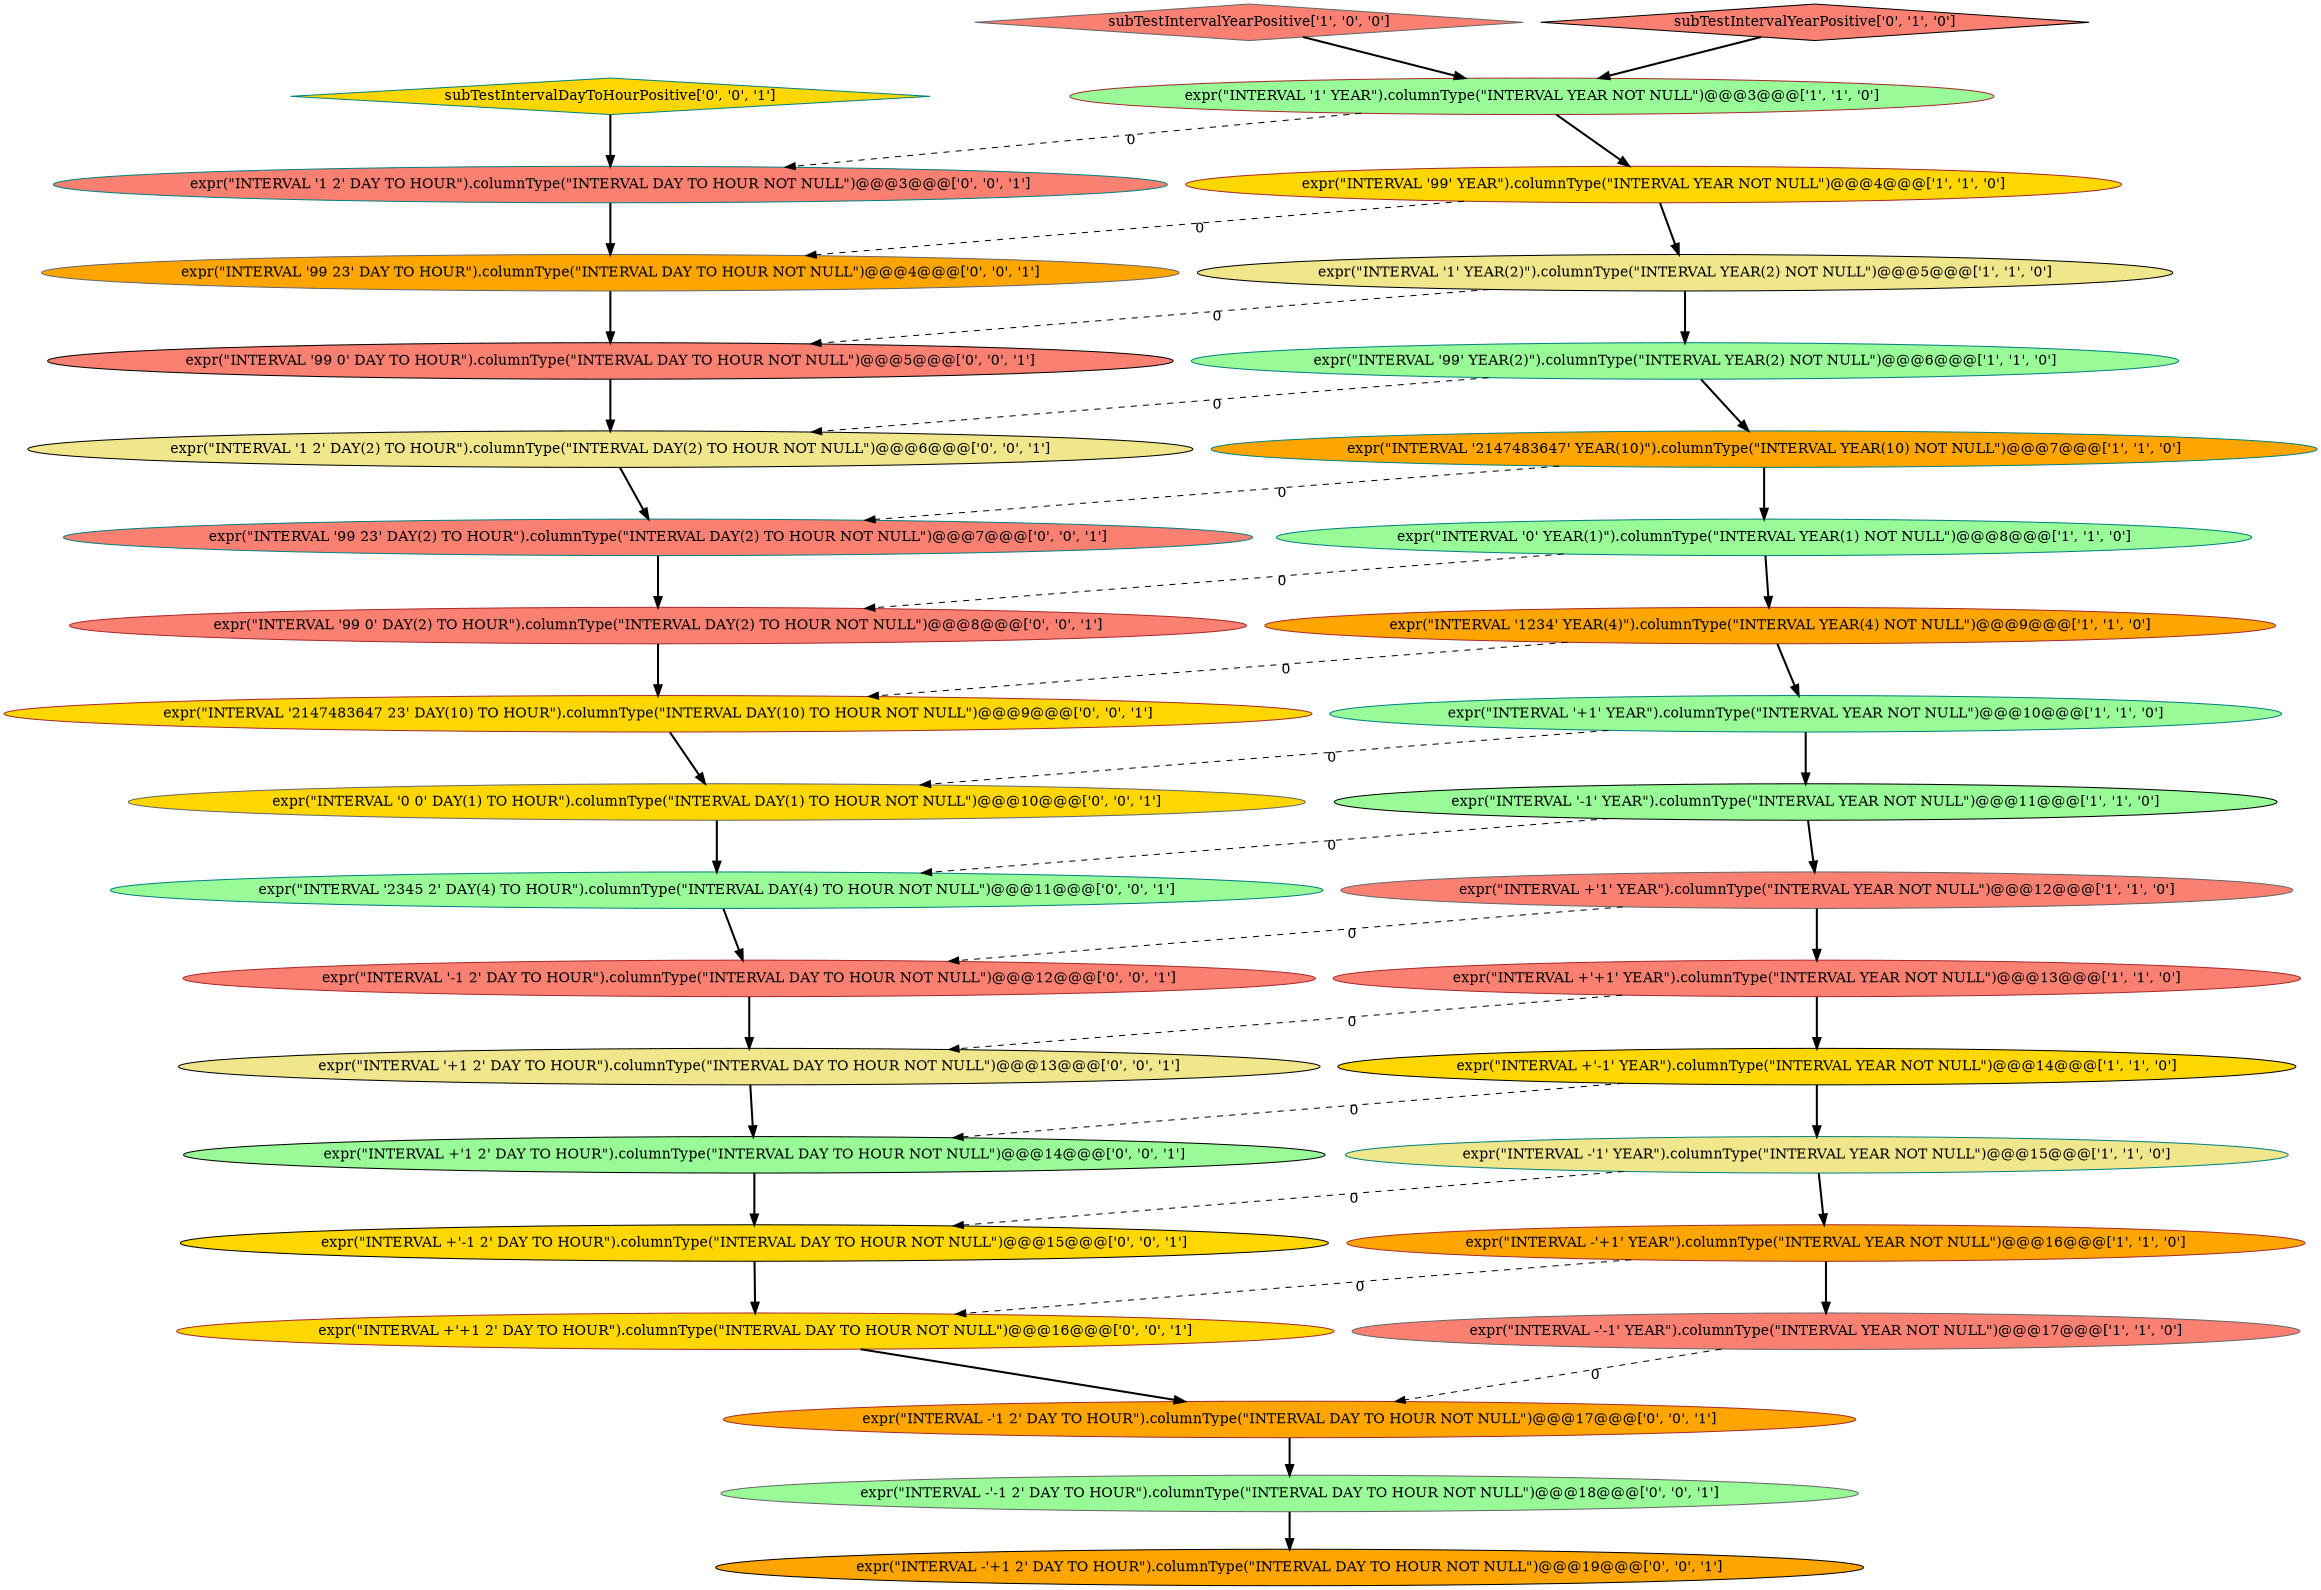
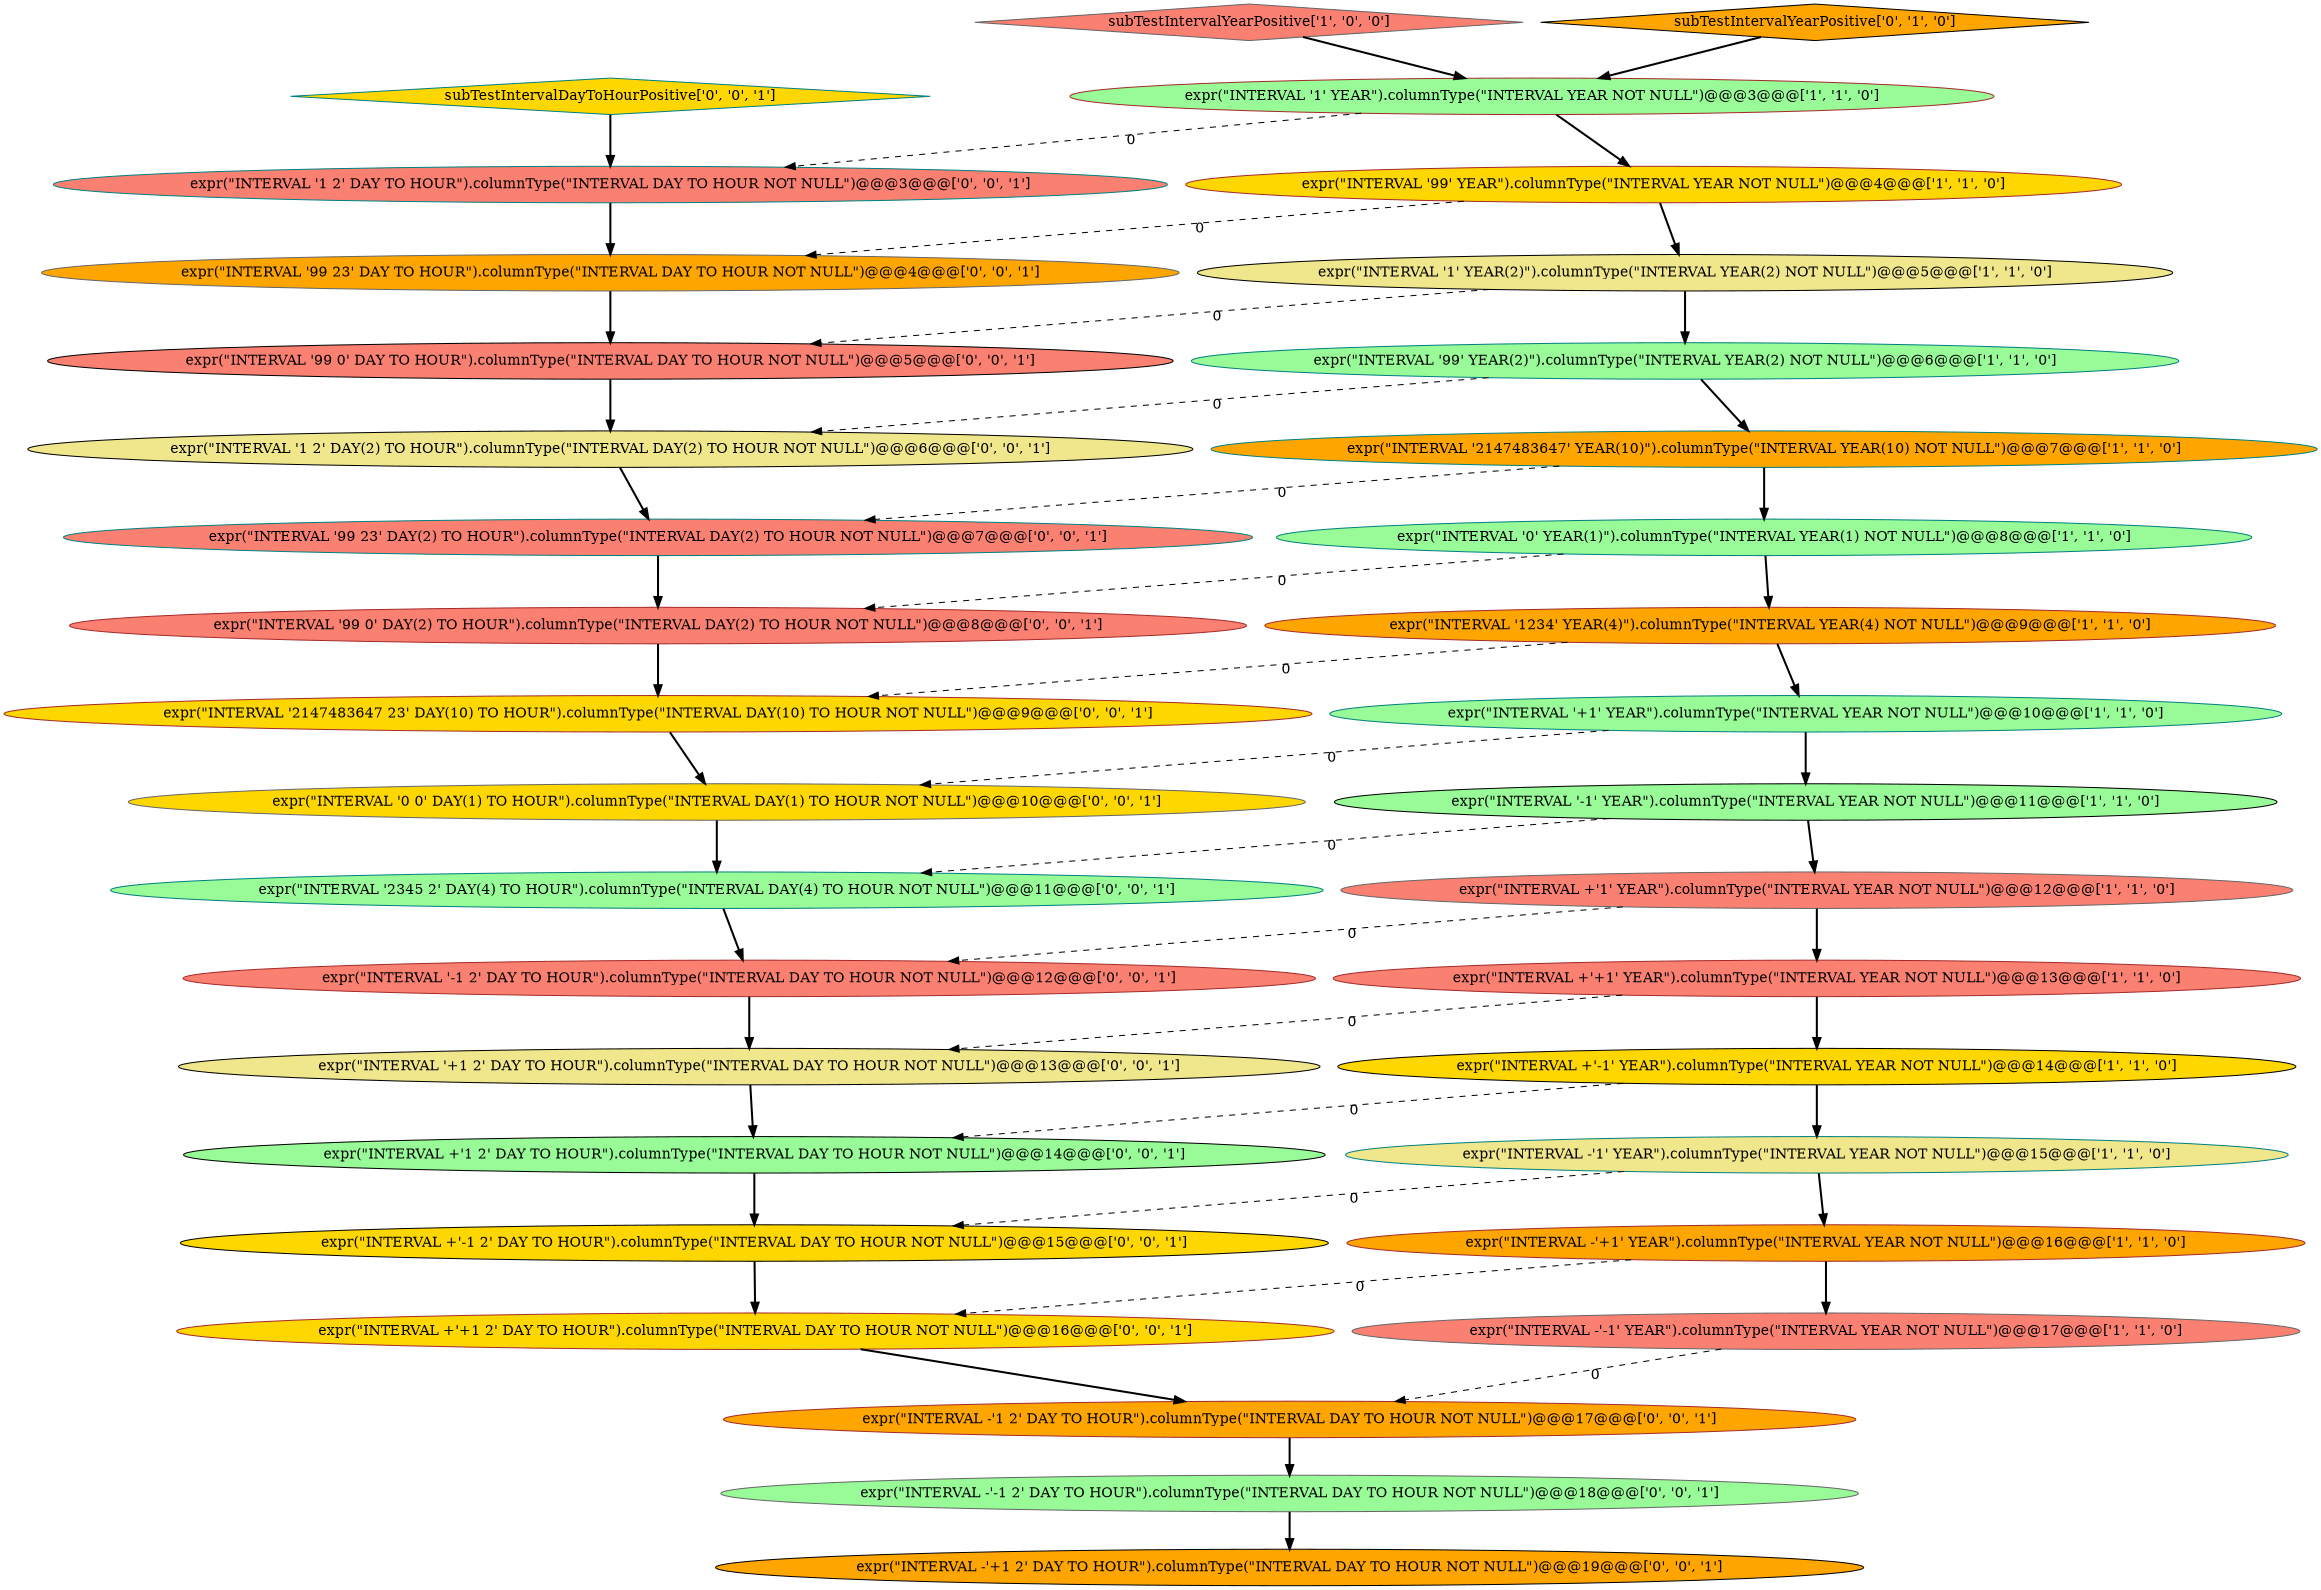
  digraph {
    node [fillcolor=salmon shape=ellipse style=filled color=brown]
    edge [style=bold]
    n1 [fillcolor=orange label="expr(\"INTERVAL -'+1' YEAR\").columnType(\"INTERVAL YEAR NOT NULL\")@@@16@@@['1', '1', '0']"]
    n2 [label="expr(\"INTERVAL -'-1' YEAR\").columnType(\"INTERVAL YEAR NOT NULL\")@@@17@@@['1', '1', '0']" color=gray40]
    n3 [fillcolor=gold label="expr(\"INTERVAL +'+1 2' DAY TO HOUR\").columnType(\"INTERVAL DAY TO HOUR NOT NULL\")@@@16@@@['0', '0', '1']"]
    n4 [label="expr(\"INTERVAL '99 23' DAY(2) TO HOUR\").columnType(\"INTERVAL DAY(2) TO HOUR NOT NULL\")@@@7@@@['0', '0', '1']" color=teal]
    n5 [label="expr(\"INTERVAL '99 0' DAY(2) TO HOUR\").columnType(\"INTERVAL DAY(2) TO HOUR NOT NULL\")@@@8@@@['0', '0', '1']"]
    n6 [fillcolor=khaki label="expr(\"INTERVAL -'1' YEAR\").columnType(\"INTERVAL YEAR NOT NULL\")@@@15@@@['1', '1', '0']" color=teal]
    n7 [fillcolor=gold label="expr(\"INTERVAL +'-1 2' DAY TO HOUR\").columnType(\"INTERVAL DAY TO HOUR NOT NULL\")@@@15@@@['0', '0', '1']" color=black]
    n8 [fillcolor=orange label="expr(\"INTERVAL -'1 2' DAY TO HOUR\").columnType(\"INTERVAL DAY TO HOUR NOT NULL\")@@@17@@@['0', '0', '1']"]
    n9 [fillcolor=palegreen label="expr(\"INTERVAL '99' YEAR(2)\").columnType(\"INTERVAL YEAR(2) NOT NULL\")@@@6@@@['1', '1', '0']" color=teal]
    n10 [fillcolor=orange label="expr(\"INTERVAL '2147483647' YEAR(10)\").columnType(\"INTERVAL YEAR(10) NOT NULL\")@@@7@@@['1', '1', '0']" color=teal]
    n11 [fillcolor=khaki label="expr(\"INTERVAL '1 2' DAY(2) TO HOUR\").columnType(\"INTERVAL DAY(2) TO HOUR NOT NULL\")@@@6@@@['0', '0', '1']" color=black]
    n12 [fillcolor=orange label="expr(\"INTERVAL '99 23' DAY TO HOUR\").columnType(\"INTERVAL DAY TO HOUR NOT NULL\")@@@4@@@['0', '0', '1']" color=gray40]
    n13 [label="expr(\"INTERVAL '99 0' DAY TO HOUR\").columnType(\"INTERVAL DAY TO HOUR NOT NULL\")@@@5@@@['0', '0', '1']" color=black]
    n14 [fillcolor=palegreen label="expr(\"INTERVAL +'1 2' DAY TO HOUR\").columnType(\"INTERVAL DAY TO HOUR NOT NULL\")@@@14@@@['0', '0', '1']" color=black]
    n15 [fillcolor=khaki label="expr(\"INTERVAL '1' YEAR(2)\").columnType(\"INTERVAL YEAR(2) NOT NULL\")@@@5@@@['1', '1', '0']" color=black]
    n16 [fillcolor=gold label="expr(\"INTERVAL '99' YEAR\").columnType(\"INTERVAL YEAR NOT NULL\")@@@4@@@['1', '1', '0']"]
    n17 [fillcolor=palegreen label="expr(\"INTERVAL '-1' YEAR\").columnType(\"INTERVAL YEAR NOT NULL\")@@@11@@@['1', '1', '0']" color=black]
    n18 [fillcolor=palegreen label="expr(\"INTERVAL '2345 2' DAY(4) TO HOUR\").columnType(\"INTERVAL DAY(4) TO HOUR NOT NULL\")@@@11@@@['0', '0', '1']" color=teal]
    n19 [label="expr(\"INTERVAL +'1' YEAR\").columnType(\"INTERVAL YEAR NOT NULL\")@@@12@@@['1', '1', '0']" color=gray40]
    n20 [fillcolor=palegreen label="expr(\"INTERVAL '0' YEAR(1)\").columnType(\"INTERVAL YEAR(1) NOT NULL\")@@@8@@@['1', '1', '0']" color=teal]
    n21 [fillcolor=gold label="expr(\"INTERVAL '0 0' DAY(1) TO HOUR\").columnType(\"INTERVAL DAY(1) TO HOUR NOT NULL\")@@@10@@@['0', '0', '1']" color=gray40]
    n22 [fillcolor=khaki label="expr(\"INTERVAL '+1 2' DAY TO HOUR\").columnType(\"INTERVAL DAY TO HOUR NOT NULL\")@@@13@@@['0', '0', '1']" color=black]
    n23 [label="expr(\"INTERVAL '1 2' DAY TO HOUR\").columnType(\"INTERVAL DAY TO HOUR NOT NULL\")@@@3@@@['0', '0', '1']" color=teal]
    n24 [fillcolor=gold label="expr(\"INTERVAL '2147483647 23' DAY(10) TO HOUR\").columnType(\"INTERVAL DAY(10) TO HOUR NOT NULL\")@@@9@@@['0', '0', '1']"]
    n25 [label="expr(\"INTERVAL +'+1' YEAR\").columnType(\"INTERVAL YEAR NOT NULL\")@@@13@@@['1', '1', '0']"]
    n26 [fillcolor=gold label="expr(\"INTERVAL +'-1' YEAR\").columnType(\"INTERVAL YEAR NOT NULL\")@@@14@@@['1', '1', '0']" color=black]
    n27 [fillcolor=palegreen label="expr(\"INTERVAL '+1' YEAR\").columnType(\"INTERVAL YEAR NOT NULL\")@@@10@@@['1', '1', '0']" color=teal]
    n28 [fillcolor=palegreen label="expr(\"INTERVAL '1' YEAR\").columnType(\"INTERVAL YEAR NOT NULL\")@@@3@@@['1', '1', '0']"]
    n29 [fillcolor=palegreen label="expr(\"INTERVAL -'-1 2' DAY TO HOUR\").columnType(\"INTERVAL DAY TO HOUR NOT NULL\")@@@18@@@['0', '0', '1']" color=gray40]
    n30 [fillcolor=orange label="expr(\"INTERVAL -'+1 2' DAY TO HOUR\").columnType(\"INTERVAL DAY TO HOUR NOT NULL\")@@@19@@@['0', '0', '1']" color=black]
    n31 [fillcolor=gold label="subTestIntervalDayToHourPositive['0', '0', '1']" shape=diamond color=teal]
    n32 [label="subTestIntervalYearPositive['1', '0', '0']" shape=diamond color=gray40]
    n33 [fillcolor=orange label="expr(\"INTERVAL '1234' YEAR(4)\").columnType(\"INTERVAL YEAR(4) NOT NULL\")@@@9@@@['1', '1', '0']"]
    n34 [label="expr(\"INTERVAL '-1 2' DAY TO HOUR\").columnType(\"INTERVAL DAY TO HOUR NOT NULL\")@@@12@@@['0', '0', '1']"]
-   n35 [label="subTestIntervalYearPositive['0', '1', '0']" shape=diamond color=black]
+   n35 [fillcolor=orange label="subTestIntervalYearPositive['0', '1', '0']" shape=diamond color=black]
    n1 -> n2
    n1 -> n3 [label=0 style=dashed]
    n2 -> n8 [label=0 style=dashed]
    n3 -> n8
    n4 -> n5
    n5 -> n24
    n6 -> n1
    n6 -> n7 [label=0 style=dashed]
    n7 -> n3
    n8 -> n29
    n9 -> n10
    n9 -> n11 [label=0 style=dashed]
    n10 -> n4 [label=0 style=dashed]
    n10 -> n20
    n11 -> n4
    n12 -> n13
    n13 -> n11
    n14 -> n7
    n15 -> n9
    n15 -> n13 [label=0 style=dashed]
    n16 -> n12 [label=0 style=dashed]
    n16 -> n15
    n17 -> n18 [label=0 style=dashed]
    n17 -> n19
    n18 -> n34
    n19 -> n25
    n19 -> n34 [label=0 style=dashed]
    n20 -> n5 [label=0 style=dashed]
    n20 -> n33
    n21 -> n18
    n22 -> n14
    n23 -> n12
    n24 -> n21
    n25 -> n22 [label=0 style=dashed]
    n25 -> n26
    n26 -> n6
    n26 -> n14 [label=0 style=dashed]
    n27 -> n17
    n27 -> n21 [label=0 style=dashed]
    n28 -> n16
    n28 -> n23 [label=0 style=dashed]
    n29 -> n30
    n31 -> n23
    n32 -> n28
    n33 -> n24 [label=0 style=dashed]
    n33 -> n27
    n34 -> n22
    n35 -> n28
  }
